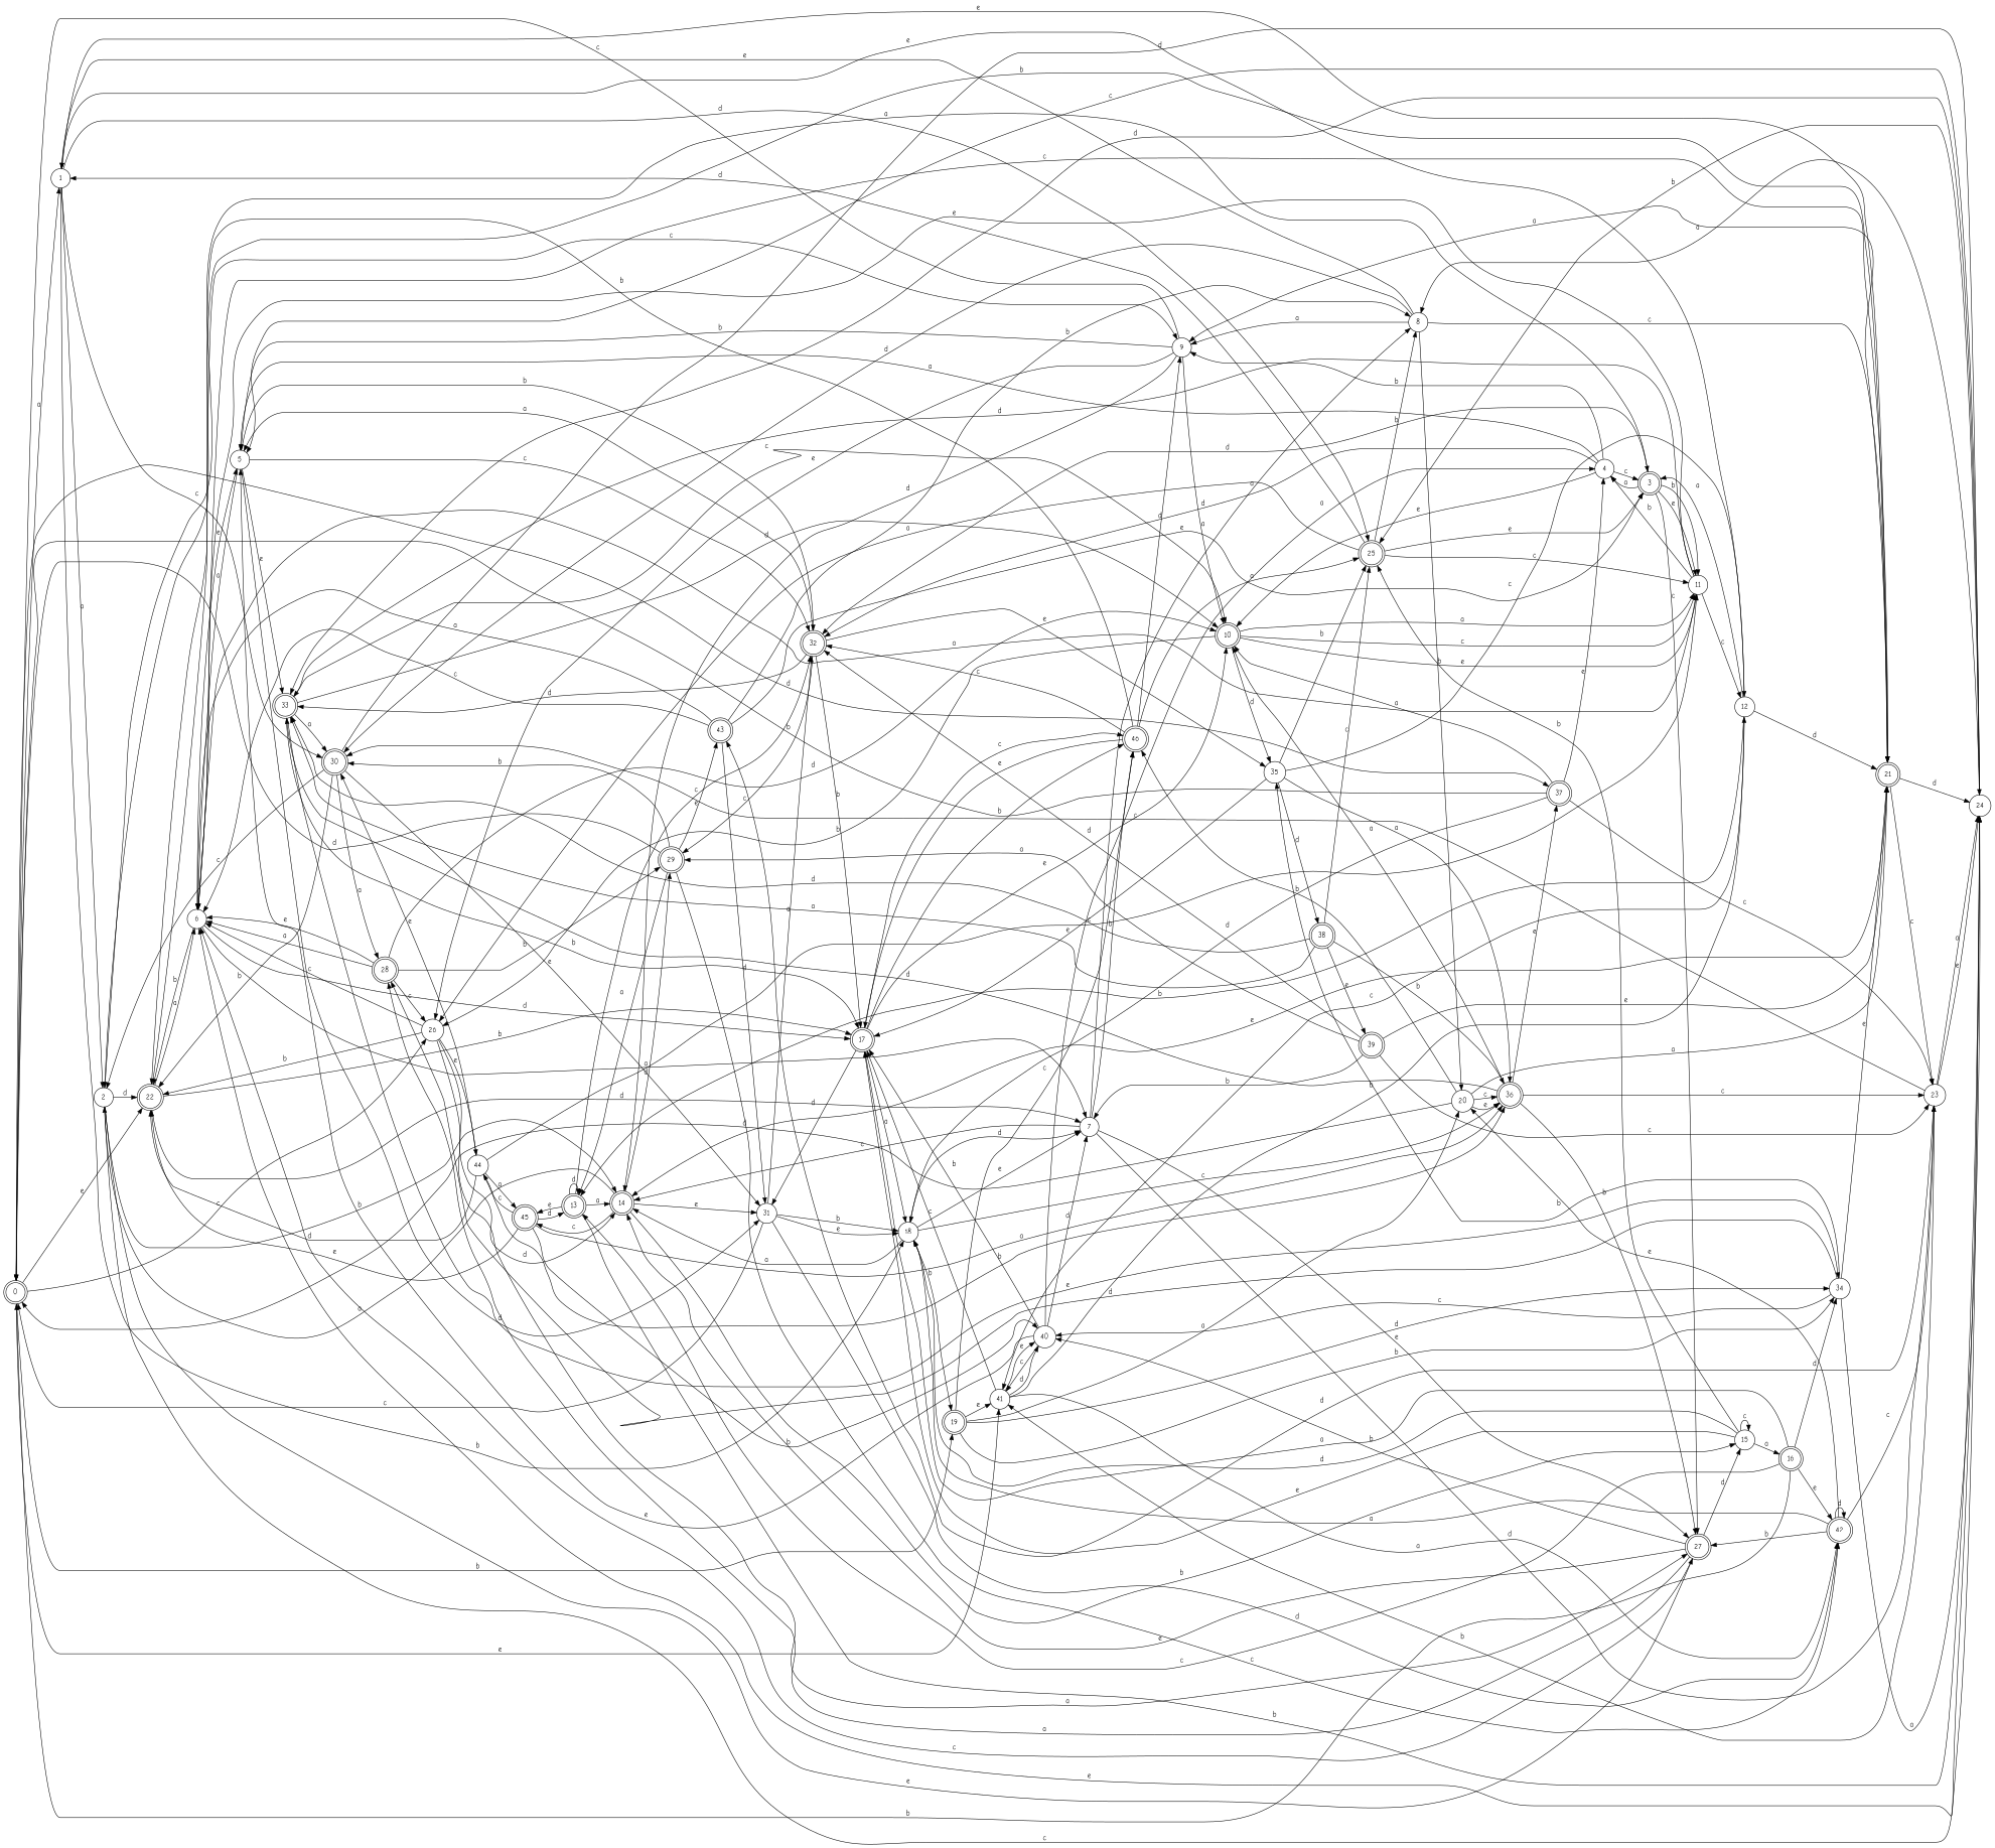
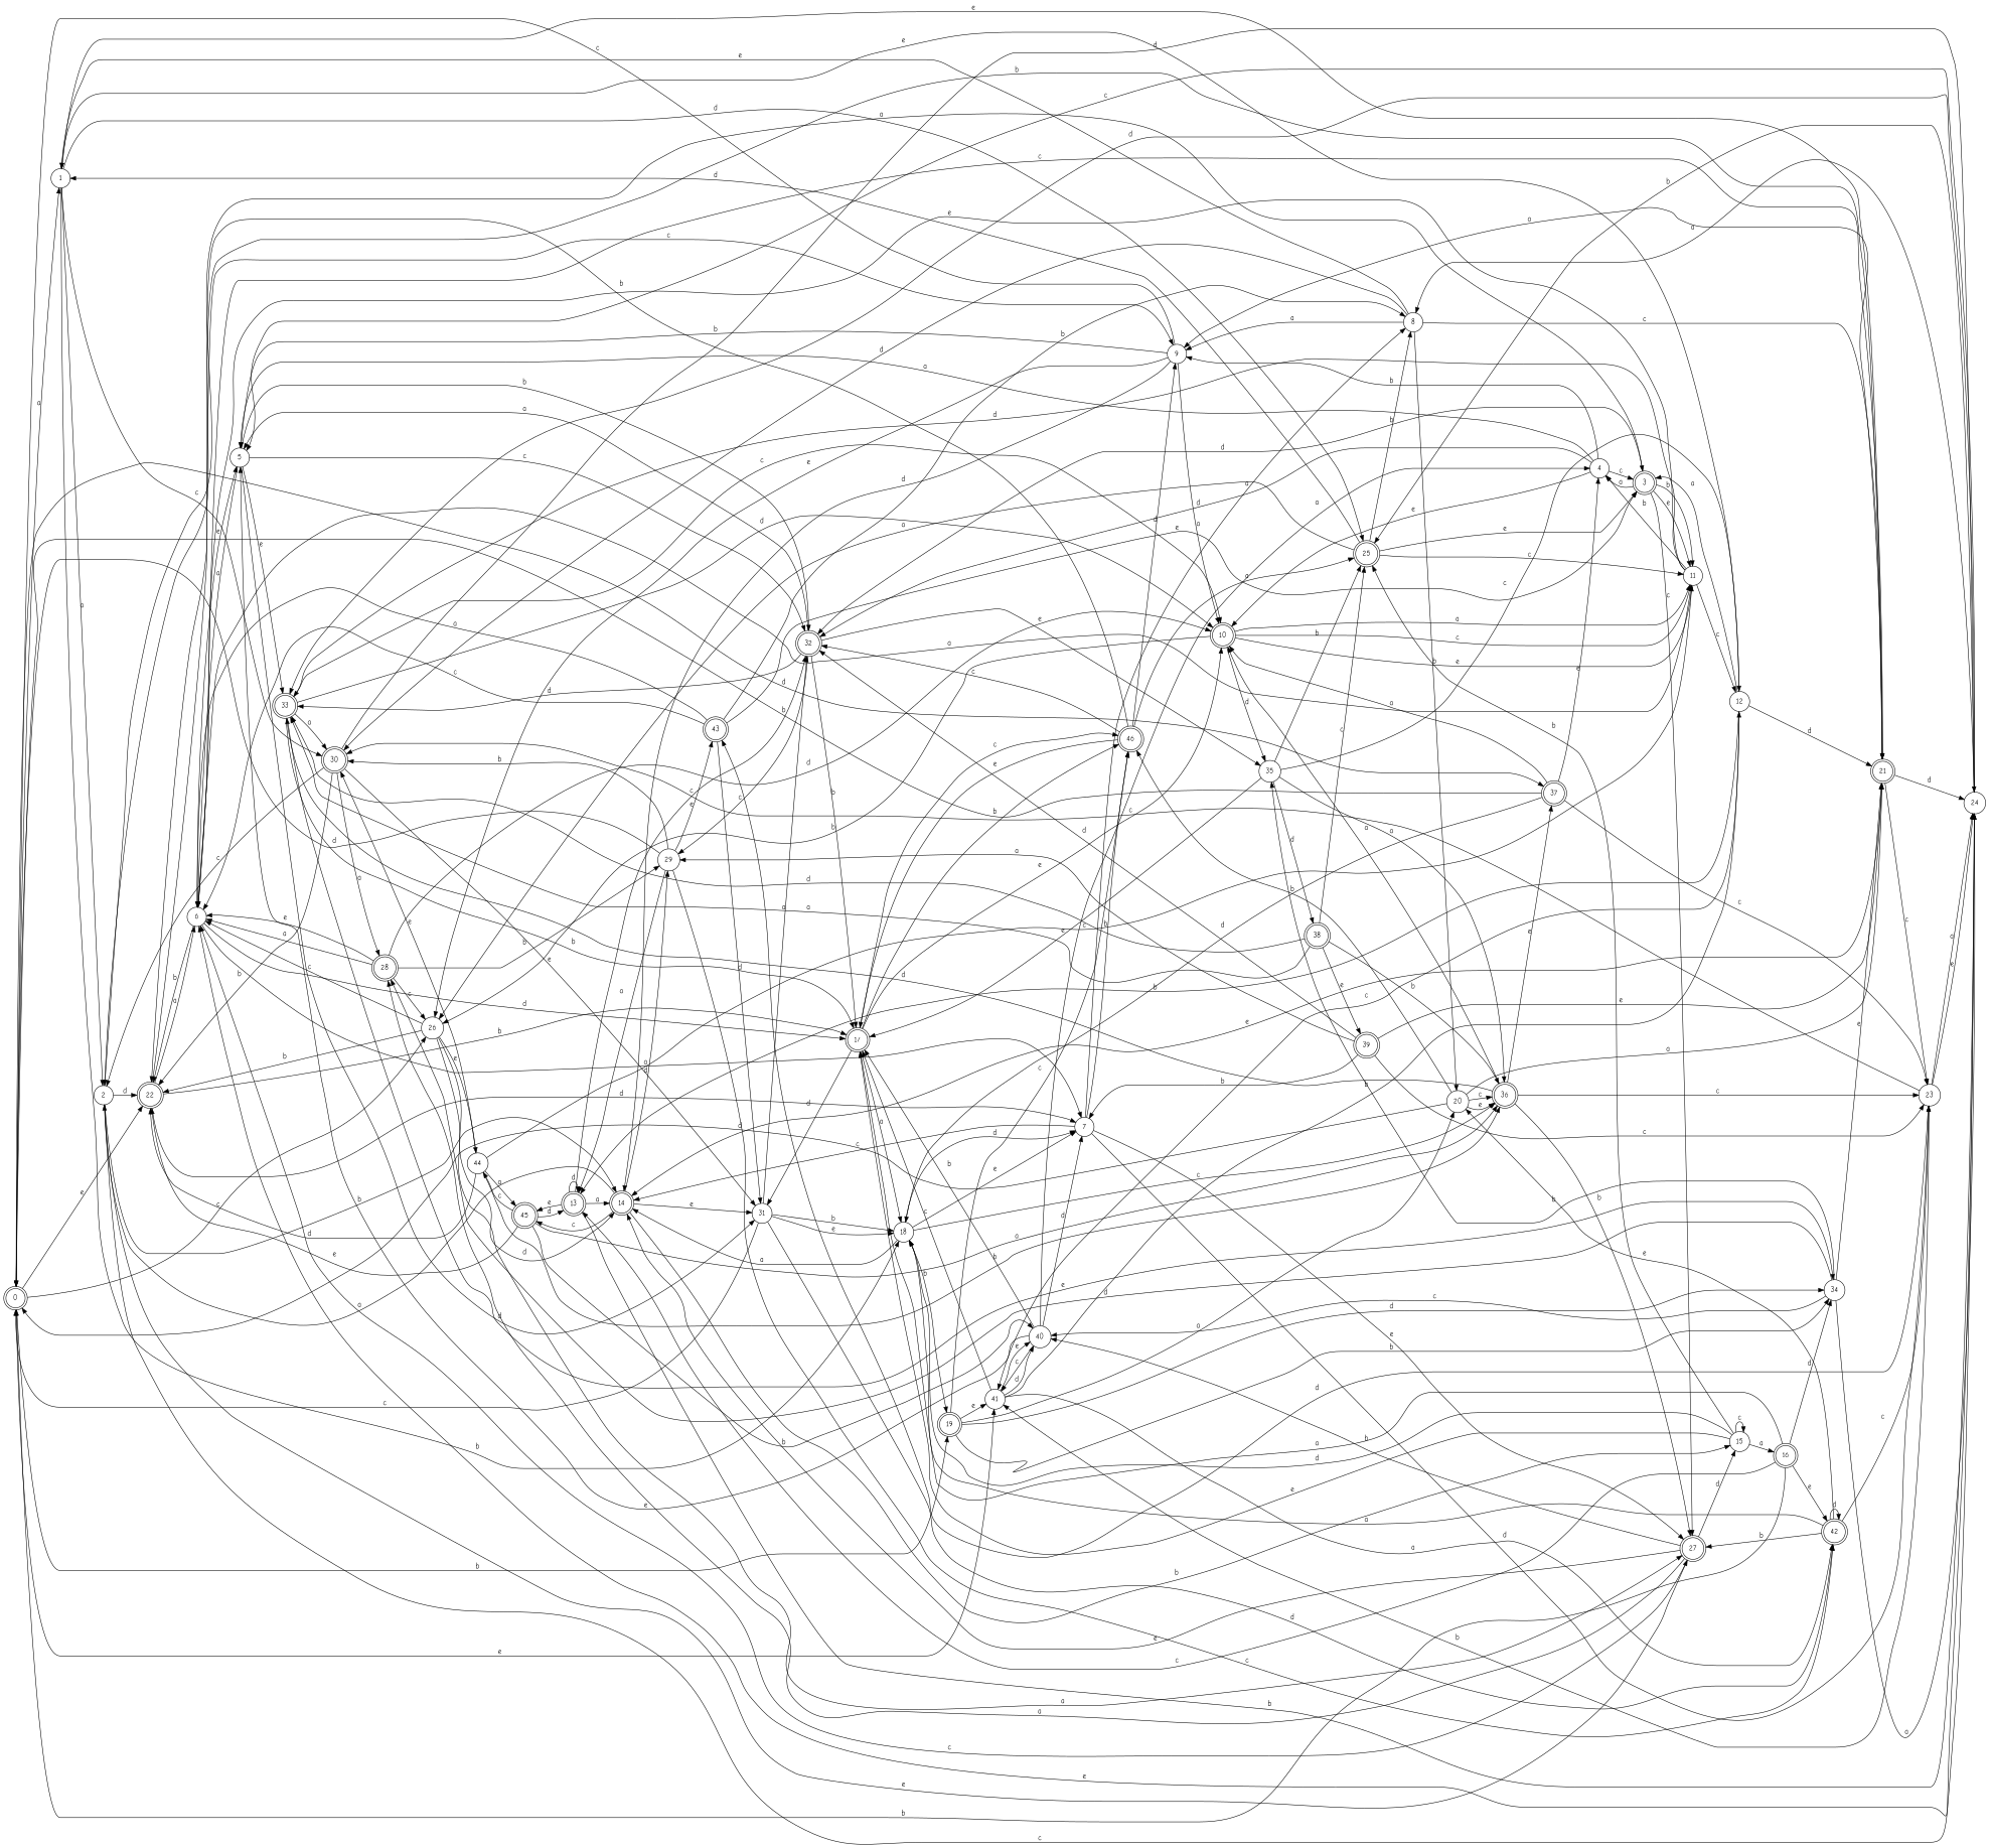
  digraph {
    fontname="Comic Neue"
    rankdir=LR
    node [color=black fillcolor=white fontname="Comic Neue" shape=doublecircle style="rounded,filled"]
    edge [fontname="Comic Neue"]
    n1 [label=0]
    n2 [label=1 shape=circle style=filled]
    n3 [label=19]
    n4 [label=26 shape=circle style=filled]
    n5 [label=37]
    n6 [label=41 shape=circle style=filled]
    n7 [label=22]
    n8 [label=2 shape=circle style=filled]
    n9 [label=18 shape=circle style=filled]
    n10 [label=21]
    n11 [label=25]
    n12 [label=30]
    n13 [label=46]
    n14 [label=20 shape=circle style=filled]
    n15 [label=34 shape=circle style=filled]
    n16 [label=14]
    n17 [label=27]
    n18 [label=6 shape=circle style=filled]
    n19 [label=44 shape=circle style=filled]
    n20 [label=4 shape=circle style=filled]
    n21 [label=10]
    n22 [label=23 shape=circle style=filled]
    n23 [label=17]
    n24 [label=12 shape=circle style=filled]
    n25 [label=42]
    n26 [label=40 shape=circle style=filled]
    n27 [label=3]
    n28 [label=24 shape=circle style=filled]
    n29 [label=7 shape=circle style=filled]
    n30 [label=36]
    n31 [label=9 shape=circle style=filled]
    n32 [label=11 shape=circle style=filled]
    n33 [label=8 shape=circle style=filled]
    n34 [label=31 shape=circle style=filled]
    n35 [label=28]
    n36 [label=32]
    n37 [label=45]
    n38 [label=15 shape=circle style=filled]
-   n39 [label=29 style=filled]
+   n39 [label=29 shape=circle style=filled]
    n40 [label=5 shape=circle style=filled]
    n41 [label=33]
    n42 [label=35 shape=circle style=filled]
    n43 [label=43]
    n44 [label=38]
    n45 [label=13]
    n46 [label=16]
    n47 [label=39]
    n1 -> n2 [label=a]
    n1 -> n3 [label=b]
    n1 -> n4 [label=c]
    n1 -> n5 [label=d]
    n1 -> n6 [label=e]
    n1 -> n7 [label=e]
    n2 -> n8 [label=a]
    n2 -> n9 [label=b]
    n2 -> n10 [label=e]
    n2 -> n11 [label=d]
    n2 -> n12 [label=c]
    n3 -> n6 [label=e]
    n3 -> n13 [label=c]
    n3 -> n14 [label=a]
    n3 -> n15 [label=b]
    n3 -> n15 [label=d]
    n4 -> n7 [label=b]
    n4 -> n16 [label=d]
    n4 -> n17 [label=a]
    n4 -> n18 [label=c]
    n4 -> n19 [label=e]
    n5 -> n1 [label=b]
    n5 -> n9 [label=d]
    n5 -> n20 [label=e]
    n5 -> n21 [label=a]
    n5 -> n22 [label=c]
    n6 -> n23 [label=c]
    n6 -> n24 [label=b]
    n6 -> n25 [label=a]
    n6 -> n26 [label=d]
    n6 -> n26 [label=e]
    n7 -> n18 [label=a]
    n7 -> n23 [label=b]
    n7 -> n29 [label=d]
    n7 -> n31 [label=c]
    n8 -> n7 [label=d]
    n8 -> n16 [label=b]
    n8 -> n17 [label=e]
    n8 -> n27 [label=a]
    n8 -> n28 [label=c]
    n9 -> n3 [label=b]
    n9 -> n16 [label=a]
    n9 -> n29 [label=d]
    n9 -> n29 [label=e]
    n9 -> n30 [label=c]
    n10 -> n7 [label=b]
    n10 -> n16 [label=e]
    n10 -> n22 [label=c]
    n10 -> n28 [label=d]
    n10 -> n31 [label=a]
    n11 -> n2 [label=d]
    n11 -> n4 [label=a]
    n11 -> n27 [label=e]
    n11 -> n32 [label=c]
    n11 -> n33 [label=b]
    n12 -> n7 [label=b]
    n12 -> n8 [label=c]
    n12 -> n28 [label=d]
    n12 -> n34 [label=e]
    n12 -> n35 [label=a]
    n13 -> n8 [label=b]
    n13 -> n11 [label=a]
    n13 -> n23 [label=e]
    n13 -> n31 [label=d]
    n13 -> n36 [label=c]
    n14 -> n1 [label=d]
    n14 -> n10 [label=a]
    n14 -> n13 [label=b]
    n14 -> n30 [label=c]
    n14 -> n30 [label=e]
    n15 -> n10 [label=e]
    n15 -> n26 [label=c]
    n15 -> n28 [label=a]
    n15 -> n35 [label=d]
    n15 -> n42 [label=b]
    n16 -> n8 [label=a]
    n16 -> n34 [label=e]
    n16 -> n37 [label=c]
    n16 -> n38 [label=b]
    n16 -> n39 [label=d]
    n17 -> n16 [label=e]
    n17 -> n18 [label=c]
    n17 -> n26 [label=b]
    n17 -> n35 [label=a]
    n17 -> n38 [label=d]
    n18 -> n7 [label=b]
    n18 -> n10 [label=c]
    n18 -> n23 [label=d]
    n18 -> n29 [label=a]
    n18 -> n40 [label=e]
    n19 -> n7 [label=d]
    n19 -> n12 [label=e]
    n19 -> n30 [label=b]
    n19 -> n32 [label=c]
    n19 -> n37 [label=a]
    n20 -> n21 [label=e]
    n20 -> n27 [label=c]
    n20 -> n31 [label=b]
    n20 -> n36 [label=d]
    n20 -> n40 [label=a]
    n21 -> n4 [label=b]
    n21 -> n32 [label=a]
    n21 -> n32 [label=c]
    n21 -> n32 [label=e]
    n21 -> n42 [label=d]
    n22 -> n6 [label=b]
    n22 -> n12 [label=c]
    n22 -> n28 [label=a]
    n22 -> n28 [label=e]
    n22 -> n43 [label=d]
    n23 -> n9 [label=a]
    n23 -> n13 [label=b]
    n23 -> n13 [label=c]
    n23 -> n21 [label=e]
    n23 -> n34 [label=d]
    n24 -> n2 [label=e]
    n24 -> n6 [label=c]
    n24 -> n10 [label=d]
    n24 -> n27 [label=a]
    n24 -> n45 [label=b]
    n25 -> n9 [label=a]
    n25 -> n14 [label=e]
    n25 -> n17 [label=b]
    n25 -> n22 [label=c]
    n25 -> n25 [label=d]
    n26 -> n6 [label=c]
    n26 -> n20 [label=a]
    n26 -> n23 [label=b]
    n26 -> n29 [label=d]
    n26 -> n40 [label=e]
    n27 -> n17 [label=c]
    n27 -> n20 [label=a]
    n27 -> n32 [label=b]
    n27 -> n32 [label=e]
    n27 -> n36 [label=d]
    n28 -> n11 [label=b]
    n28 -> n18 [label=e]
    n28 -> n33 [label=a]
    n28 -> n40 [label=c]
    n28 -> n41 [label=d]
    n29 -> n13 [label=b]
    n29 -> n16 [label=c]
    n29 -> n17 [label=e]
    n29 -> n22 [label=d]
    n29 -> n33 [label=a]
    n30 -> n5 [label=e]
    n30 -> n17 [label=b]
    n30 -> n21 [label=a]
    n30 -> n22 [label=c]
    n30 -> n41 [label=d]
    n31 -> n1 [label=c]
    n31 -> n4 [label=e]
    n31 -> n16 [label=d]
    n31 -> n21 [label=a]
    n31 -> n40 [label=b]
    n32 -> n18 [label=a]
    n32 -> n18 [label=e]
    n32 -> n20 [label=b]
    n32 -> n24 [label=c]
    n32 -> n41 [label=d]
    n33 -> n2 [label=e]
    n33 -> n10 [label=c]
    n33 -> n12 [label=d]
    n33 -> n14 [label=b]
    n33 -> n31 [label=a]
    n34 -> n1 [label=c]
    n34 -> n9 [label=b]
    n34 -> n9 [label=e]
    n34 -> n25 [label=d]
    n34 -> n36 [label=a]
    n35 -> n4 [label=c]
    n35 -> n18 [label=a]
    n35 -> n18 [label=e]
    n35 -> n21 [label=d]
    n35 -> n39 [label=b]
    n36 -> n23 [label=b]
    n36 -> n39 [label=c]
    n36 -> n40 [label=a]
    n36 -> n41 [label=d]
    n36 -> n42 [label=e]
    n37 -> n7 [label=e]
    n37 -> n19 [label=c]
    n37 -> n26 [label=b]
    n37 -> n30 [label=a]
    n37 -> n45 [label=d]
    n38 -> n9 [label=d]
    n38 -> n11 [label=b]
    n38 -> n23 [label=e]
    n38 -> n38 [label=c]
    n38 -> n46 [label=a]
    n39 -> n1 [label=d]
    n39 -> n12 [label=b]
    n39 -> n25 [label=c]
    n39 -> n43 [label=e]
    n39 -> n45 [label=a]
    n40 -> n18 [label=a]
    n40 -> n34 [label=d]
    n40 -> n36 [label=b]
    n40 -> n36 [label=c]
    n40 -> n41 [label=e]
    n41 -> n12 [label=a]
    n41 -> n15 [label=e]
    n41 -> n21 [label=c]
    n41 -> n21 [label=d]
    n41 -> n23 [label=b]
    n42 -> n11 [label=b]
    n42 -> n23 [label=e]
    n42 -> n24 [label=c]
    n42 -> n30 [label=a]
    n42 -> n44 [label=d]
    n43 -> n18 [label=a]
    n43 -> n18 [label=c]
    n43 -> n27 [label=e]
    n43 -> n33 [label=b]
    n43 -> n34 [label=d]
    n44 -> n11 [label=c]
    n44 -> n30 [label=b]
    n44 -> n41 [label=a]
    n44 -> n41 [label=d]
    n44 -> n47 [label=e]
    n45 -> n16 [label=a]
    n45 -> n28 [label=b]
    n45 -> n36 [label=c]
    n45 -> n37 [label=e]
    n45 -> n45 [label=d]
    n46 -> n1 [label=b]
    n46 -> n15 [label=d]
    n46 -> n23 [label=a]
    n46 -> n25 [label=e]
    n46 -> n45 [label=c]
    n47 -> n10 [label=e]
    n47 -> n22 [label=c]
    n47 -> n29 [label=b]
    n47 -> n36 [label=d]
    n47 -> n39 [label=a]
  }
